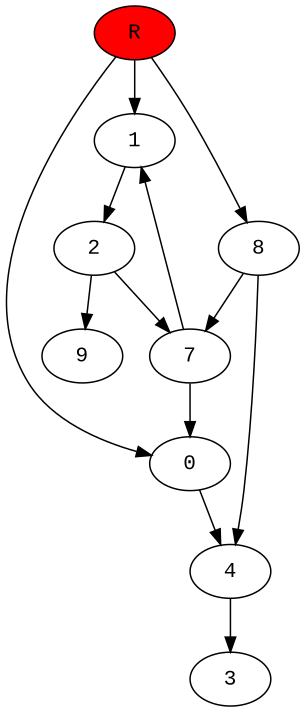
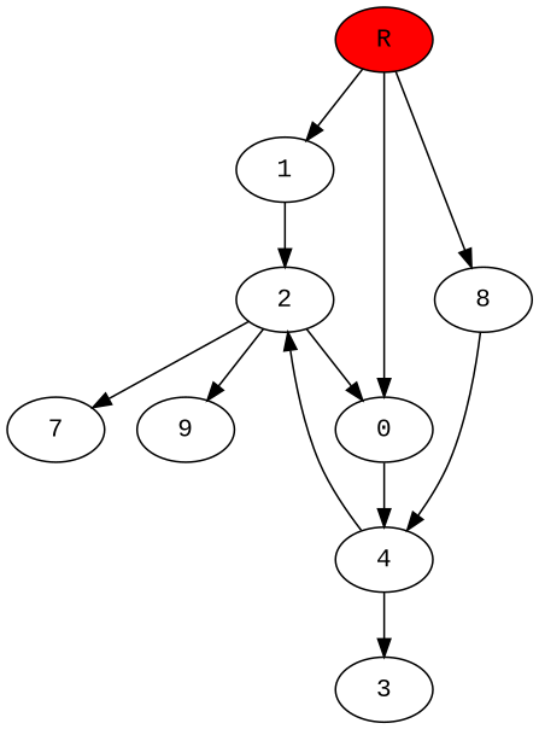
  digraph {
    fontname="Liberation Mono"
    node [fontname="Liberation Mono"]
    edge [fontname="Liberation Mono"]
    1
    2
    4
    3
    7
    9
    n7 [label=0]
    8
    R [fillcolor="#ff0000" style=filled]
    1 -> 2
    2 -> 7
    2 -> 9
+   4 -> 2
    4 -> 3
-   7 -> 1
-   7 -> n7
+   2 -> n7
    n7 -> 4
    8 -> 4
-   8 -> 7
    R -> 1
    R -> n7
    R -> 8
  }
